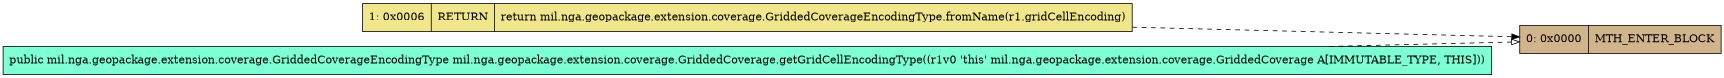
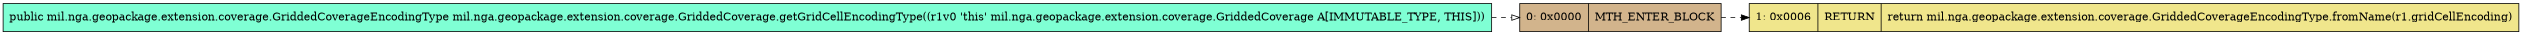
  digraph {
    rankdir=LR
    node [shape=record style=filled]
    edge [style=dashed]
    n1 [label="{0\:\ 0x0000|MTH_ENTER_BLOCK\l}" fillcolor=tan]
    n2 [label="{1\:\ 0x0006|RETURN\l|return mil.nga.geopackage.extension.coverage.GriddedCoverageEncodingType.fromName(r1.gridCellEncoding)\l}" fillcolor=khaki]
    n3 [label="{public mil.nga.geopackage.extension.coverage.GriddedCoverageEncodingType mil.nga.geopackage.extension.coverage.GriddedCoverage.getGridCellEncodingType((r1v0 'this' mil.nga.geopackage.extension.coverage.GriddedCoverage A[IMMUTABLE_TYPE, THIS])) }" fillcolor=aquamarine]
-   n2 -> n1 [arrowhead=normal]
+   n1 -> n2 [arrowhead=normal]
    n3 -> n1 [arrowhead=onormal]
  }
